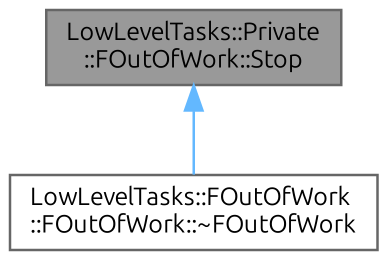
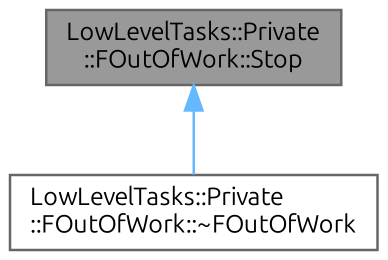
  digraph {
    rankdir=TB
    fontname=Ubuntu
    node [fontname=Ubuntu fontsize=10 shape=box style=filled]
    n1 [color=gray40 fillcolor=grey60 fontcolor=black height=0.2 label="LowLevelTasks::Private\l::FOutOfWork::Stop" width=0.4]
-   n2 [color=grey40 fillcolor=white height=0.2 label="LowLevelTasks::FOutOfWork\l::FOutOfWork::~FOutOfWork" width=0.4]
+   n2 [color=grey40 fillcolor=white height=0.2 label="LowLevelTasks::Private\l::FOutOfWork::~FOutOfWork" width=0.4]
    n1 -> n2 [color=steelblue1 dir=back fontname=Ubuntu fontsize=10 labelfontname=Helvetica labelfontsize=10 style=solid]
  }
